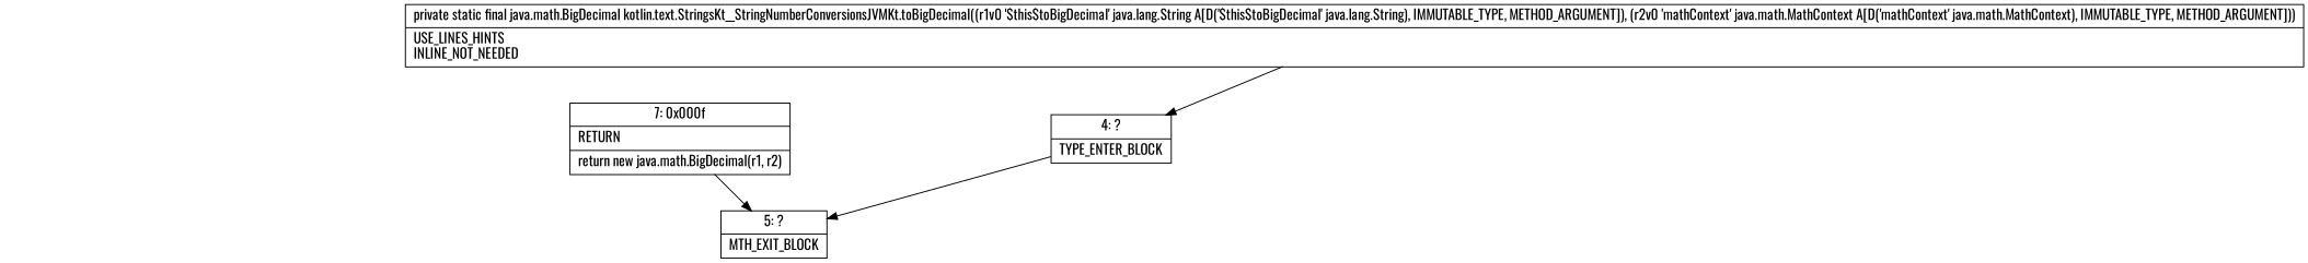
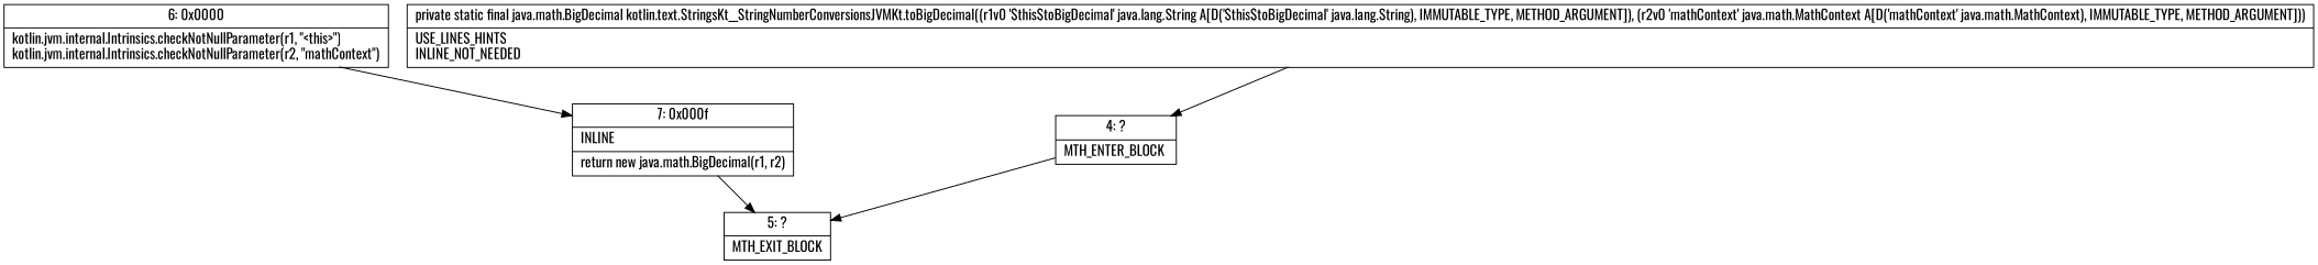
  digraph {
    fontname=Oswald
    node [fontname=Oswald shape=record]
    edge [fontname=Oswald]
-   n1 [label="{4\:\ ?|TYPE_ENTER_BLOCK\l}"]
+   n1 [label="{4\:\ ?|MTH_ENTER_BLOCK\l}"]
    n2 [label="{5\:\ ?|MTH_EXIT_BLOCK\l}"]
-   n4 [label="{7\:\ 0x000f|RETURN\l|return new java.math.BigDecimal(r1, r2)\l}"]
+   n3 [label="{6\:\ 0x0000|kotlin.jvm.internal.Intrinsics.checkNotNullParameter(r1, \"\<this\>\")\lkotlin.jvm.internal.Intrinsics.checkNotNullParameter(r2, \"mathContext\")\l}"]
+   n4 [label="{7\:\ 0x000f|INLINE\l|return new java.math.BigDecimal(r1, r2)\l}"]
    n5 [label="{private static final java.math.BigDecimal kotlin.text.StringsKt__StringNumberConversionsJVMKt.toBigDecimal((r1v0 '$this$toBigDecimal' java.lang.String A[D('$this$toBigDecimal' java.lang.String), IMMUTABLE_TYPE, METHOD_ARGUMENT]), (r2v0 'mathContext' java.math.MathContext A[D('mathContext' java.math.MathContext), IMMUTABLE_TYPE, METHOD_ARGUMENT]))  | USE_LINES_HINTS\lINLINE_NOT_NEEDED\l}"]
    n1 -> n2
+   n3 -> n4
    n4 -> n2
    n5 -> n1
  }
